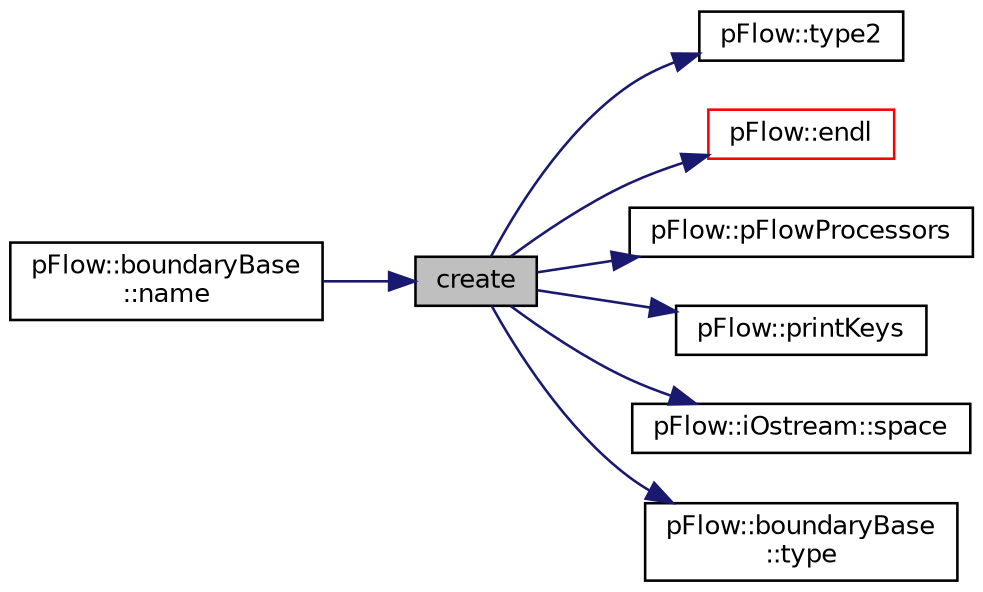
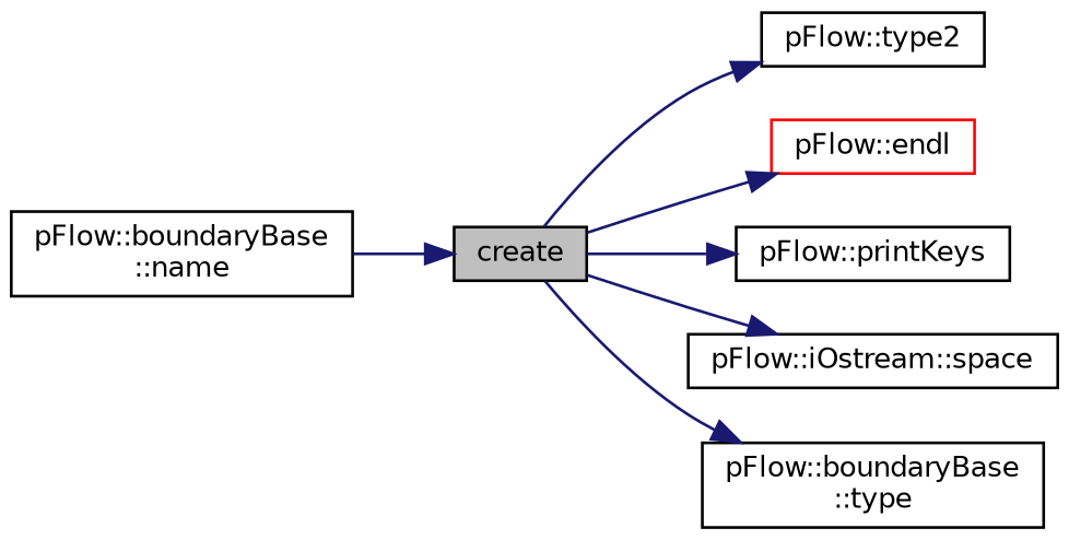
  digraph {
    rankdir=LR
    node [color=black fillcolor=white fontname=Helvetica fontsize=10 shape=record style=filled]
    edge [color=midnightblue fontname=Helvetica fontsize=10 labelfontname=Helvetica labelfontsize=10 style=solid]
    n1 [fillcolor=grey75 fontcolor=black height=0.2 label=create width=0.4]
    n2 [height=0.2 label="pFlow::type2" width=0.4]
    n3 [color=red height=0.2 label="pFlow::endl" width=0.4]
-   n4 [height=0.2 label="pFlow::pFlowProcessors" width=0.4]
    n5 [height=0.2 label="pFlow::printKeys" width=0.4]
    n6 [height=0.2 label="pFlow::iOstream::space" width=0.4]
    n7 [height=0.2 label="pFlow::boundaryBase\l::type" width=0.4]
    n8 [height=0.2 label="pFlow::boundaryBase\l::name" width=0.4]
    n1 -> n2
    n1 -> n3
-   n1 -> n4
    n1 -> n5
    n1 -> n6
    n1 -> n7
    n8 -> n1
  }
